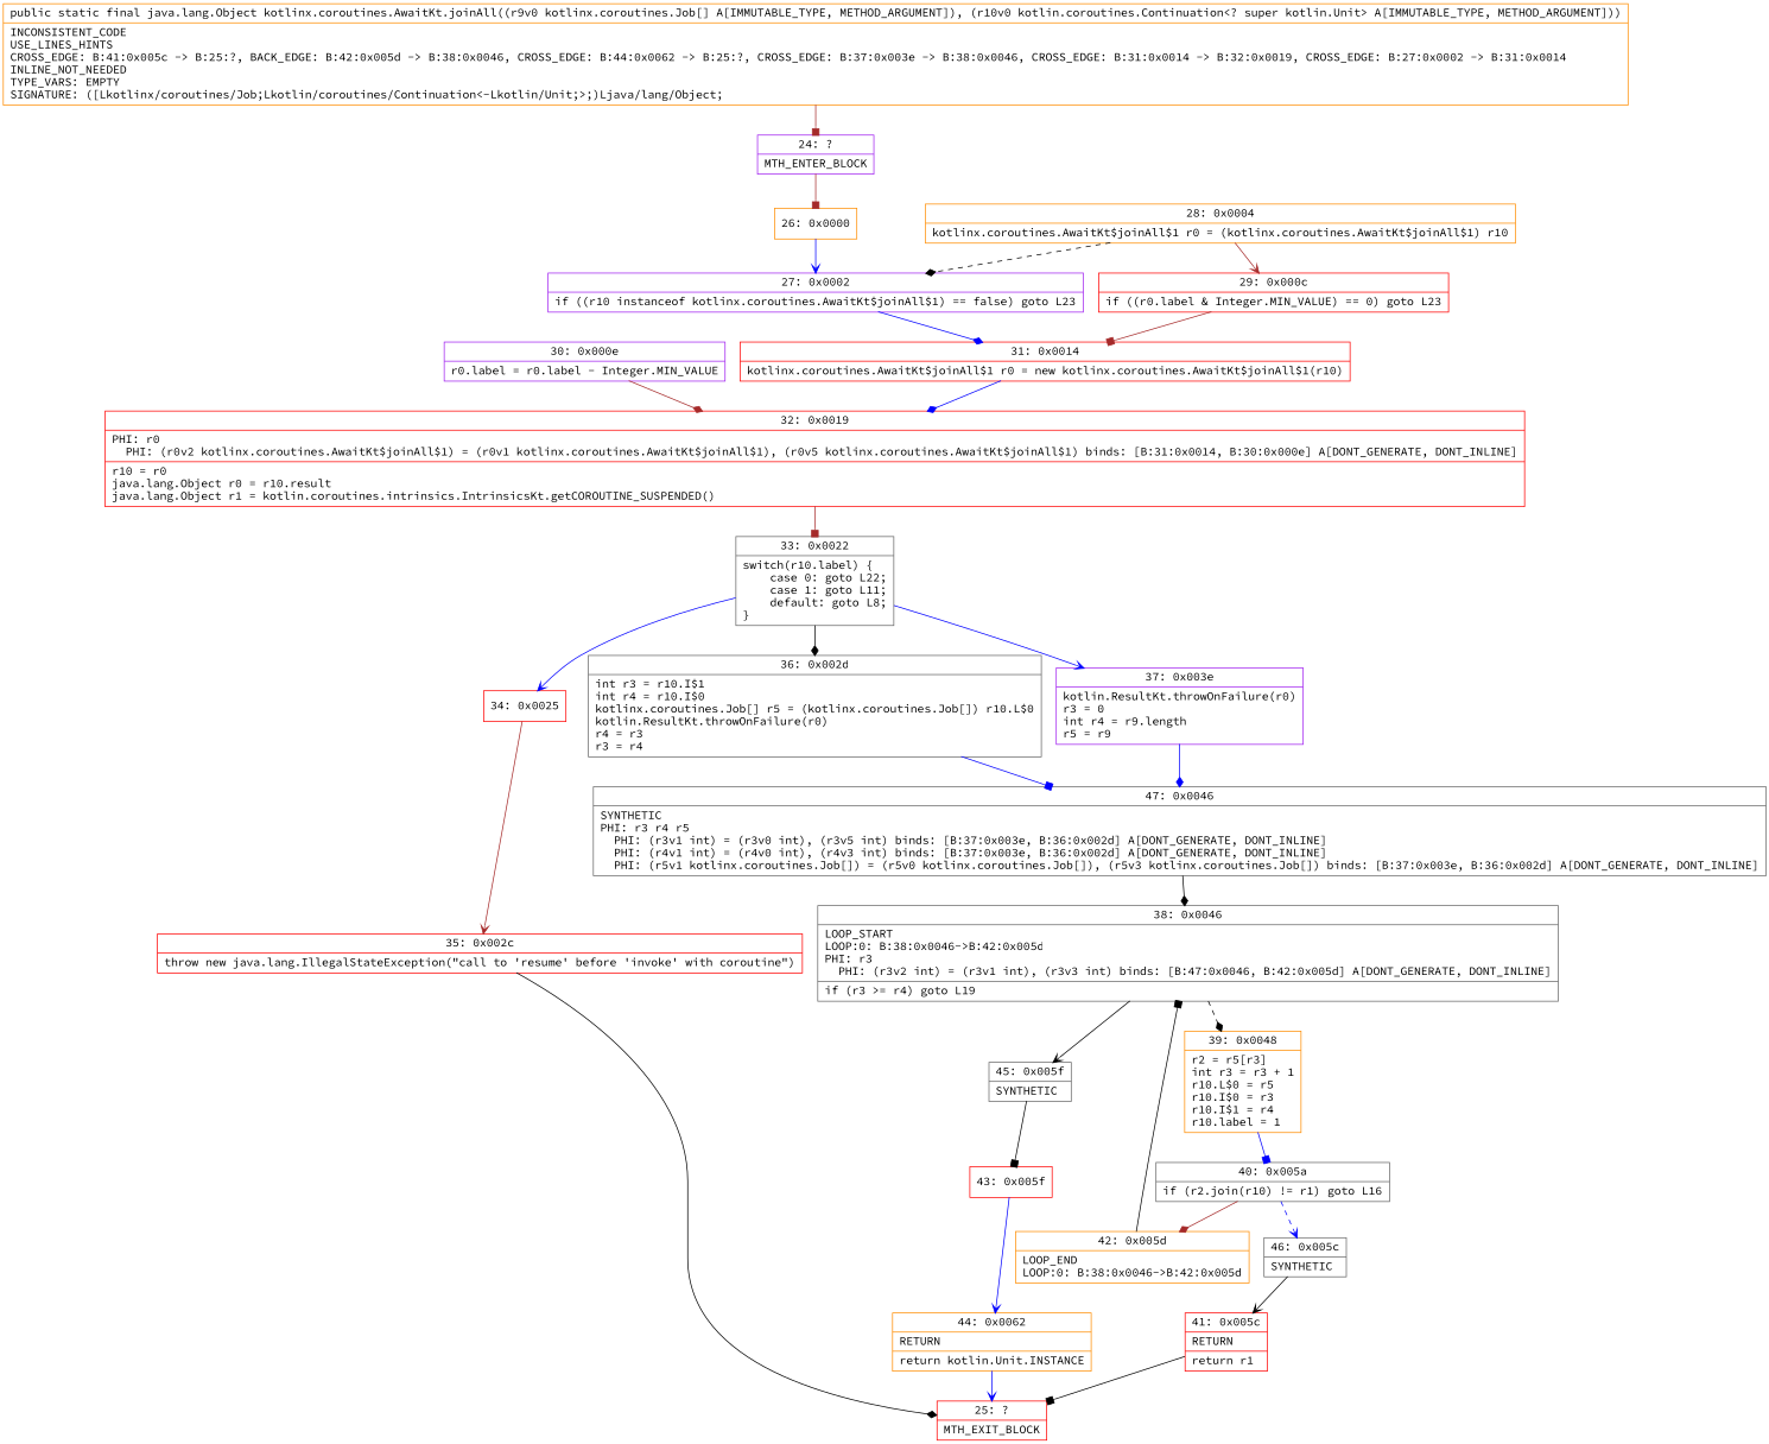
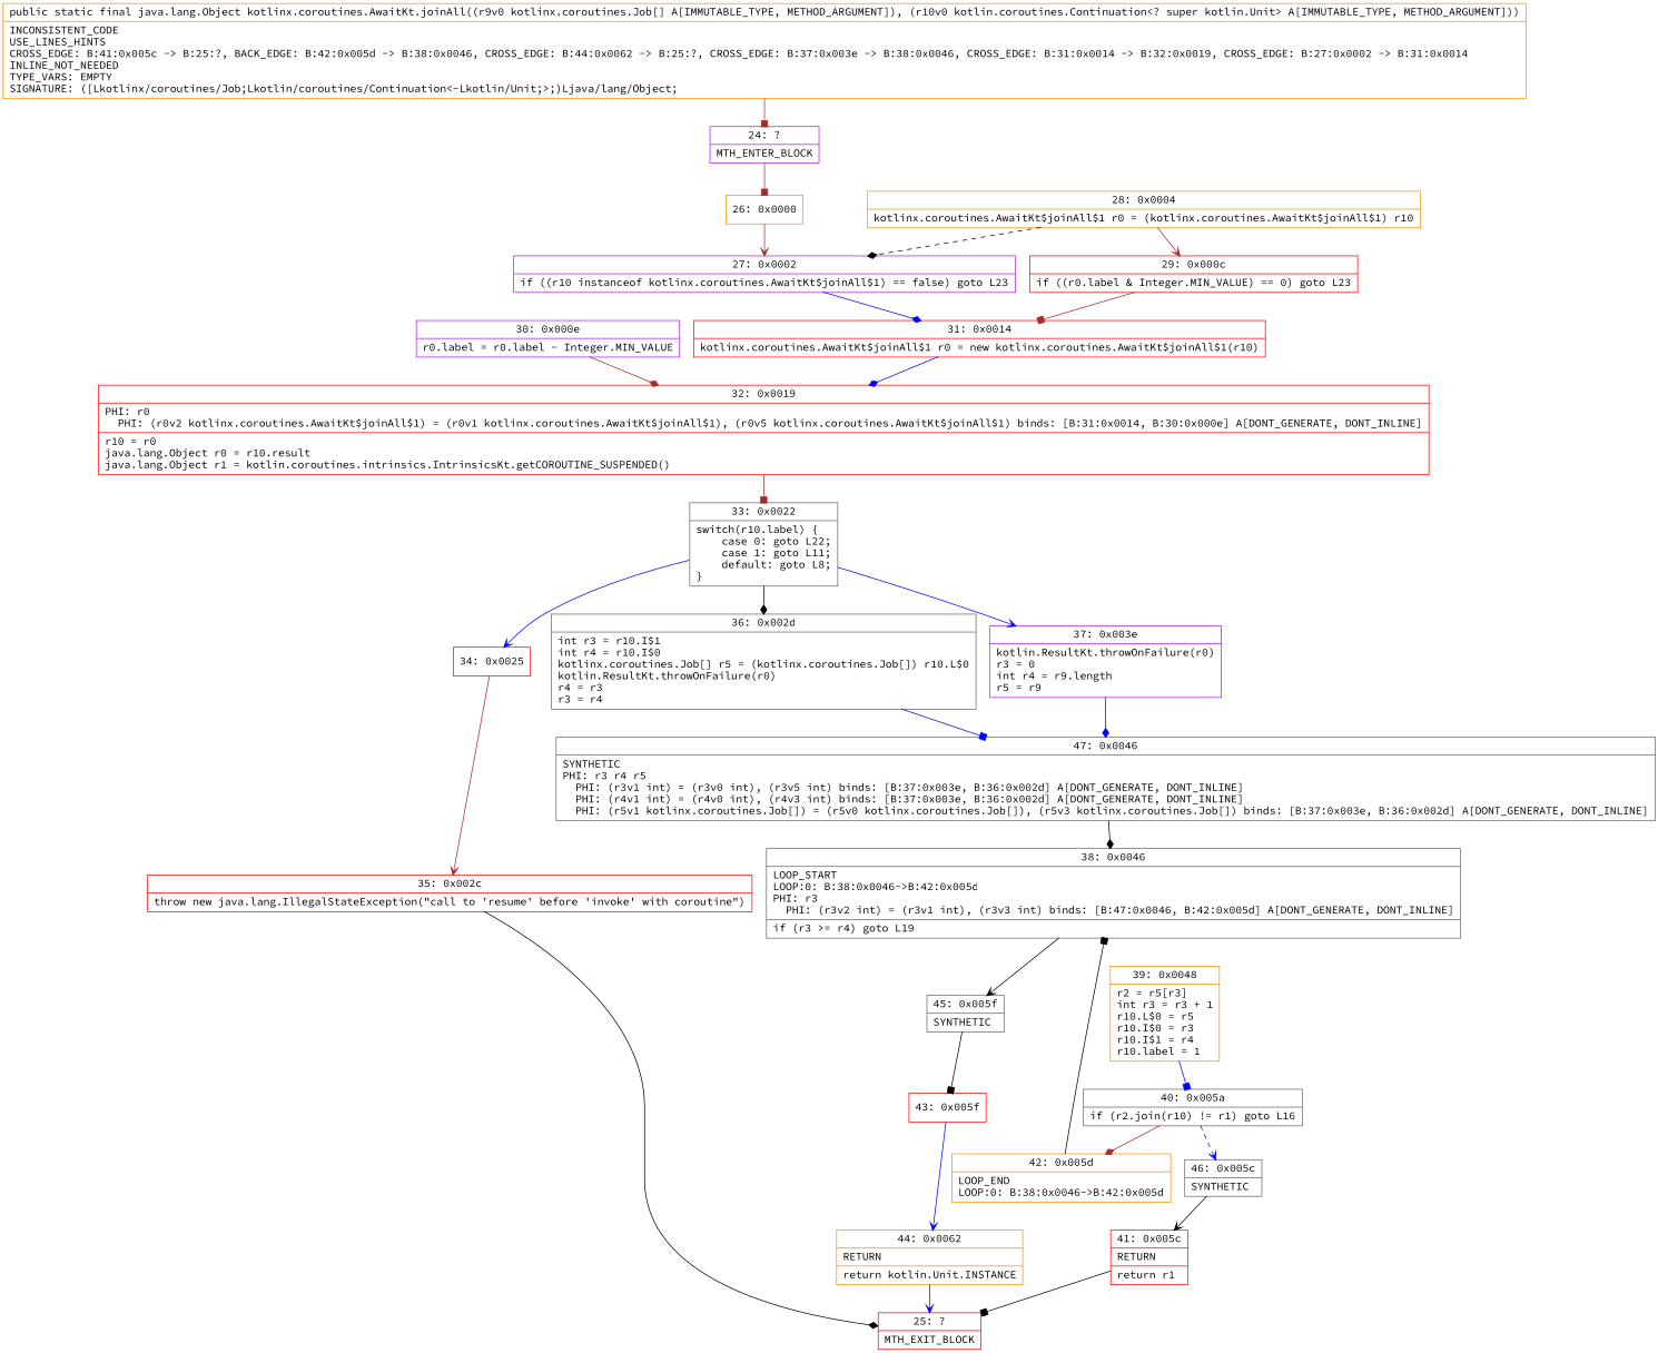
  digraph {
    fontname="Source Code Pro"
    node [color=red fontname="Source Code Pro" shape=record]
    edge [arrowhead=vee color=blue fontname="Source Code Pro"]
    n1 [color=purple label="{24\:\ ?|MTH_ENTER_BLOCK\l}"]
    n2 [color=darkorange label="{26\:\ 0x0000}"]
    n3 [color=purple label="{27\:\ 0x0002|if ((r10 instanceof kotlinx.coroutines.AwaitKt$joinAll$1) == false) goto L23\l}"]
    n4 [label="{31\:\ 0x0014|kotlinx.coroutines.AwaitKt$joinAll$1 r0 = new kotlinx.coroutines.AwaitKt$joinAll$1(r10)\l}"]
    n5 [color=darkorange label="{28\:\ 0x0004|kotlinx.coroutines.AwaitKt$joinAll$1 r0 = (kotlinx.coroutines.AwaitKt$joinAll$1) r10\l}"]
    n6 [label="{29\:\ 0x000c|if ((r0.label & Integer.MIN_VALUE) == 0) goto L23\l}"]
    n7 [label="{32\:\ 0x0019|PHI: r0 \l  PHI: (r0v2 kotlinx.coroutines.AwaitKt$joinAll$1) = (r0v1 kotlinx.coroutines.AwaitKt$joinAll$1), (r0v5 kotlinx.coroutines.AwaitKt$joinAll$1) binds: [B:31:0x0014, B:30:0x000e] A[DONT_GENERATE, DONT_INLINE]\l|r10 = r0\ljava.lang.Object r0 = r10.result\ljava.lang.Object r1 = kotlin.coroutines.intrinsics.IntrinsicsKt.getCOROUTINE_SUSPENDED()\l}"]
    n8 [color=purple label="{30\:\ 0x000e|r0.label = r0.label \- Integer.MIN_VALUE\l}"]
    n9 [color=gray40 label="{33\:\ 0x0022|switch(r10.label) \{\l    case 0: goto L22;\l    case 1: goto L11;\l    default: goto L8;\l\}\l}"]
    n10 [label="{34\:\ 0x0025}"]
    n11 [color=gray40 label="{36\:\ 0x002d|int r3 = r10.I$1\lint r4 = r10.I$0\lkotlinx.coroutines.Job[] r5 = (kotlinx.coroutines.Job[]) r10.L$0\lkotlin.ResultKt.throwOnFailure(r0)\lr4 = r3\lr3 = r4\l}"]
    n12 [color=purple label="{37\:\ 0x003e|kotlin.ResultKt.throwOnFailure(r0)\lr3 = 0\lint r4 = r9.length\lr5 = r9\l}"]
    n13 [label="{35\:\ 0x002c|throw new java.lang.IllegalStateException(\"call to 'resume' before 'invoke' with coroutine\")\l}"]
    n14 [color=gray40 label="{47\:\ 0x0046|SYNTHETIC\lPHI: r3 r4 r5 \l  PHI: (r3v1 int) = (r3v0 int), (r3v5 int) binds: [B:37:0x003e, B:36:0x002d] A[DONT_GENERATE, DONT_INLINE]\l  PHI: (r4v1 int) = (r4v0 int), (r4v3 int) binds: [B:37:0x003e, B:36:0x002d] A[DONT_GENERATE, DONT_INLINE]\l  PHI: (r5v1 kotlinx.coroutines.Job[]) = (r5v0 kotlinx.coroutines.Job[]), (r5v3 kotlinx.coroutines.Job[]) binds: [B:37:0x003e, B:36:0x002d] A[DONT_GENERATE, DONT_INLINE]\l}"]
    n15 [label="{25\:\ ?|MTH_EXIT_BLOCK\l}"]
    n16 [color=gray40 label="{38\:\ 0x0046|LOOP_START\lLOOP:0: B:38:0x0046\-\>B:42:0x005d\lPHI: r3 \l  PHI: (r3v2 int) = (r3v1 int), (r3v3 int) binds: [B:47:0x0046, B:42:0x005d] A[DONT_GENERATE, DONT_INLINE]\l|if (r3 \>= r4) goto L19\l}"]
    n17 [color=darkorange label="{39\:\ 0x0048|r2 = r5[r3]\lint r3 = r3 + 1\lr10.L$0 = r5\lr10.I$0 = r3\lr10.I$1 = r4\lr10.label = 1\l}"]
    n18 [color=gray40 label="{45\:\ 0x005f|SYNTHETIC\l}"]
    n19 [color=gray40 label="{40\:\ 0x005a|if (r2.join(r10) != r1) goto L16\l}"]
    n20 [label="{43\:\ 0x005f}"]
    n21 [color=darkorange label="{42\:\ 0x005d|LOOP_END\lLOOP:0: B:38:0x0046\-\>B:42:0x005d\l}"]
    n22 [color=gray40 label="{46\:\ 0x005c|SYNTHETIC\l}"]
    n23 [label="{41\:\ 0x005c|RETURN\l|return r1\l}"]
    n24 [color=darkorange label="{44\:\ 0x0062|RETURN\l|return kotlin.Unit.INSTANCE\l}"]
    n25 [color=darkorange label="{public static final java.lang.Object kotlinx.coroutines.AwaitKt.joinAll((r9v0 kotlinx.coroutines.Job[] A[IMMUTABLE_TYPE, METHOD_ARGUMENT]), (r10v0 kotlin.coroutines.Continuation\<? super kotlin.Unit\> A[IMMUTABLE_TYPE, METHOD_ARGUMENT]))  | INCONSISTENT_CODE\lUSE_LINES_HINTS\lCROSS_EDGE: B:41:0x005c \-\> B:25:?, BACK_EDGE: B:42:0x005d \-\> B:38:0x0046, CROSS_EDGE: B:44:0x0062 \-\> B:25:?, CROSS_EDGE: B:37:0x003e \-\> B:38:0x0046, CROSS_EDGE: B:31:0x0014 \-\> B:32:0x0019, CROSS_EDGE: B:27:0x0002 \-\> B:31:0x0014\lINLINE_NOT_NEEDED\lTYPE_VARS: EMPTY\lSIGNATURE: ([Lkotlinx\/coroutines\/Job;Lkotlin\/coroutines\/Continuation\<\-Lkotlin\/Unit;\>;)Ljava\/lang\/Object;\l}"]
    n1 -> n2 [arrowhead=box color=brown]
-   n2 -> n3
+   n2 -> n3 [color=brown]
    n3 -> n4 [arrowhead=diamond]
    n4 -> n7 [arrowhead=diamond]
    n5 -> n3 [arrowhead=diamond color=black style=dashed]
    n5 -> n6 [color=brown]
    n6 -> n4 [arrowhead=box color=brown]
    n7 -> n9 [arrowhead=box color=brown]
    n8 -> n7 [arrowhead=diamond color=brown]
    n9 -> n10
    n9 -> n11 [arrowhead=diamond color=black]
    n9 -> n12
    n10 -> n13 [color=brown]
    n11 -> n14 [arrowhead=box]
    n12 -> n14 [arrowhead=diamond]
    n13 -> n15 [arrowhead=diamond color=black]
    n14 -> n16 [arrowhead=diamond color=black]
-   n16 -> n17 [arrowhead=diamond color=black style=dashed]
    n16 -> n18 [color=black]
    n17 -> n19 [arrowhead=box]
    n18 -> n20 [arrowhead=box color=black]
    n19 -> n21 [arrowhead=diamond color=brown]
    n19 -> n22 [style=dashed]
    n20 -> n24
    n21 -> n16 [arrowhead=box color=black]
    n22 -> n23 [color=black]
    n23 -> n15 [arrowhead=box color=black]
    n24 -> n15
    n25 -> n1 [arrowhead=box color=brown]
  }
